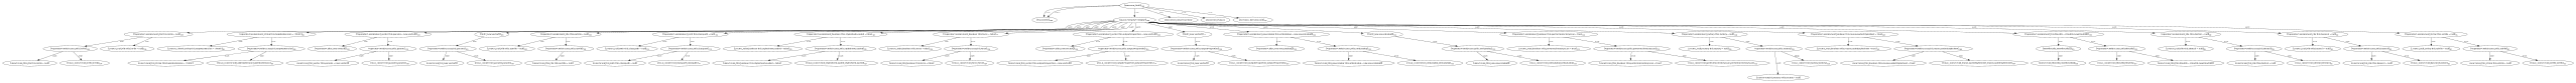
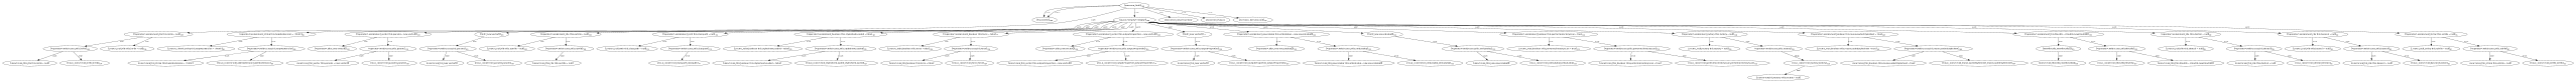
  digraph {
    fontname="Fira Sans"
    node [fontname="Fira Sans"]
    edge [fontname="Fira Sans"]
    n1 [label=<(METHOD,&lt;init&gt;)<SUB>169</SUB>>]
    n2 [label=<(PARAM,this)<SUB>169</SUB>>]
    n3 [label=<(BLOCK,&lt;empty&gt;,&lt;empty&gt;)<SUB>169</SUB>>]
    n4 [label=<(MODIFIER,CONSTRUCTOR)>]
    n5 [label=<(MODIFIER,PUBLIC)>]
    n6 [label=<(METHOD_RETURN,void)<SUB>171</SUB>>]
    n7 [label=<(&lt;operator&gt;.assignment,File this.destDir = null)<SUB>89</SUB>>]
    n8 [label=<(&lt;operator&gt;.assignment,File this.baseDir = null)<SUB>92</SUB>>]
    n9 [label=<(&lt;operator&gt;.assignment,String this.xslFile = null)<SUB>95</SUB>>]
    n10 [label=<(&lt;operator&gt;.assignment,String this.targetExtension = &quot;.html&quot;)<SUB>98</SUB>>]
    n11 [label=<(&lt;operator&gt;.assignment,Vector this.params = new Vector())<SUB>101</SUB>>]
    n12 [label=<(&lt;init&gt;,new Vector())<SUB>101</SUB>>]
    n13 [label=<(&lt;operator&gt;.assignment,File this.inFile = null)<SUB>104</SUB>>]
    n14 [label=<(&lt;operator&gt;.assignment,File this.outFile = null)<SUB>107</SUB>>]
    n15 [label=<(&lt;operator&gt;.assignment,Path this.classpath = null)<SUB>113</SUB>>]
    n16 [label=<(&lt;operator&gt;.assignment,boolean this.stylesheetLoaded = false)<SUB>121</SUB>>]
    n17 [label=<(&lt;operator&gt;.assignment,boolean this.force = false)<SUB>124</SUB>>]
    n18 [label=<(&lt;operator&gt;.assignment,Vector this.outputProperties = new Vector())<SUB>130</SUB>>]
    n19 [label=<(&lt;init&gt;,new Vector())<SUB>130</SUB>>]
    n20 [label=<(&lt;operator&gt;.assignment,XMLCatalog this.xmlCatalog = new XMLCatalog())<SUB>133</SUB>>]
    n21 [label=<(&lt;init&gt;,new XMLCatalog())<SUB>133</SUB>>]
    n22 [label=<(&lt;operator&gt;.assignment,boolean this.performDirectoryScan = true)<SUB>152</SUB>>]
    n23 [label=<(&lt;operator&gt;.assignment,Factory this.factory = null)<SUB>158</SUB>>]
    n24 [label=<(&lt;operator&gt;.assignment,boolean this.reuseLoadedStylesheet = true)<SUB>164</SUB>>]
    n25 [label=<(&lt;operator&gt;.assignment,this.fileUtils = FileUtils.newFileUtils())<SUB>170</SUB>>]
    n26 [label=<(&lt;operator&gt;.fieldAccess,this.destDir)<SUB>89</SUB>>]
    n27 [label=<(LITERAL,null,File this.destDir = null)<SUB>89</SUB>>]
    n28 [label=<(&lt;operator&gt;.fieldAccess,this.baseDir)<SUB>92</SUB>>]
    n29 [label=<(LITERAL,null,File this.baseDir = null)<SUB>92</SUB>>]
    n30 [label=<(&lt;operator&gt;.fieldAccess,this.xslFile)<SUB>95</SUB>>]
    n31 [label=<(LITERAL,null,String this.xslFile = null)<SUB>95</SUB>>]
    n32 [label=<(&lt;operator&gt;.fieldAccess,this.targetExtension)<SUB>98</SUB>>]
    n33 [label=<(LITERAL,&quot;.html&quot;,String this.targetExtension = &quot;.html&quot;)<SUB>98</SUB>>]
    n34 [label=<(&lt;operator&gt;.fieldAccess,this.params)<SUB>101</SUB>>]
    n35 [label=<(&lt;operator&gt;.alloc,new Vector())<SUB>101</SUB>>]
    n36 [label=<(&lt;operator&gt;.fieldAccess,this.params)<SUB>101</SUB>>]
    n37 [label=<(&lt;operator&gt;.fieldAccess,this.inFile)<SUB>104</SUB>>]
    n38 [label=<(LITERAL,null,File this.inFile = null)<SUB>104</SUB>>]
    n39 [label=<(&lt;operator&gt;.fieldAccess,this.outFile)<SUB>107</SUB>>]
    n40 [label=<(LITERAL,null,File this.outFile = null)<SUB>107</SUB>>]
    n41 [label=<(&lt;operator&gt;.fieldAccess,this.classpath)<SUB>113</SUB>>]
    n42 [label=<(LITERAL,null,Path this.classpath = null)<SUB>113</SUB>>]
    n43 [label=<(&lt;operator&gt;.fieldAccess,this.stylesheetLoaded)<SUB>121</SUB>>]
    n44 [label=<(LITERAL,false,boolean this.stylesheetLoaded = false)<SUB>121</SUB>>]
    n45 [label=<(&lt;operator&gt;.fieldAccess,this.force)<SUB>124</SUB>>]
    n46 [label=<(LITERAL,false,boolean this.force = false)<SUB>124</SUB>>]
    n47 [label=<(&lt;operator&gt;.fieldAccess,this.outputProperties)<SUB>130</SUB>>]
    n48 [label=<(&lt;operator&gt;.alloc,new Vector())<SUB>130</SUB>>]
    n49 [label=<(&lt;operator&gt;.fieldAccess,this.outputProperties)<SUB>130</SUB>>]
    n50 [label=<(&lt;operator&gt;.fieldAccess,this.xmlCatalog)<SUB>133</SUB>>]
    n51 [label=<(&lt;operator&gt;.alloc,new XMLCatalog())<SUB>133</SUB>>]
    n52 [label=<(&lt;operator&gt;.fieldAccess,this.xmlCatalog)<SUB>133</SUB>>]
    n53 [label=<(&lt;operator&gt;.fieldAccess,this.performDirectoryScan)<SUB>152</SUB>>]
    n54 [label=<(LITERAL,true,boolean this.performDirectoryScan = true)<SUB>152</SUB>>]
    n55 [label=<(&lt;operator&gt;.fieldAccess,this.factory)<SUB>158</SUB>>]
    n56 [label=<(LITERAL,null,Factory this.factory = null)<SUB>158</SUB>>]
    n57 [label=<(&lt;operator&gt;.fieldAccess,this.reuseLoadedStylesheet)<SUB>164</SUB>>]
    n58 [label=<(LITERAL,true,boolean this.reuseLoadedStylesheet = true)<SUB>164</SUB>>]
    n59 [label=<(&lt;operator&gt;.fieldAccess,this.fileUtils)<SUB>170</SUB>>]
    n60 [label=<(newFileUtils,newFileUtils())<SUB>170</SUB>>]
    n61 [label=<(IDENTIFIER,this,File this.destDir = null)>]
    n62 [label=<(FIELD_IDENTIFIER,destDir,destDir)<SUB>85</SUB>>]
    n63 [label=<(IDENTIFIER,this,File this.baseDir = null)>]
    n64 [label=<(FIELD_IDENTIFIER,baseDir,baseDir)<SUB>92</SUB>>]
    n65 [label=<(IDENTIFIER,this,String this.xslFile = null)>]
    n66 [label=<(FIELD_IDENTIFIER,xslFile,xslFile)<SUB>95</SUB>>]
    n67 [label=<(IDENTIFIER,this,String this.targetExtension = &quot;.html&quot;)>]
    n68 [label=<(FIELD_IDENTIFIER,targetExtension,targetExtension)<SUB>98</SUB>>]
    n69 [label=<(IDENTIFIER,this,Vector this.params = new Vector())>]
    n70 [label=<(FIELD_IDENTIFIER,params,params)<SUB>101</SUB>>]
    n71 [label=<(IDENTIFIER,this,new Vector())>]
    n72 [label=<(FIELD_IDENTIFIER,params,params)<SUB>101</SUB>>]
    n73 [label=<(IDENTIFIER,this,File this.inFile = null)>]
    n74 [label=<(FIELD_IDENTIFIER,inFile,inFile)<SUB>104</SUB>>]
    n75 [label=<(IDENTIFIER,this,File this.outFile = null)>]
-   n76 [label=<(IDENTIFIER,this,Path this.classpath = null)>]
    n77 [label=<(FIELD_IDENTIFIER,classpath,classpath)<SUB>113</SUB>>]
    n78 [label=<(IDENTIFIER,this,boolean this.stylesheetLoaded = false)>]
    n79 [label=<(FIELD_IDENTIFIER,stylesheetLoaded,stylesheetLoaded)<SUB>121</SUB>>]
    n80 [label=<(IDENTIFIER,this,boolean this.force = false)>]
    n81 [label=<(FIELD_IDENTIFIER,force,force)<SUB>124</SUB>>]
    n82 [label=<(IDENTIFIER,this,Vector this.outputProperties = new Vector())>]
    n83 [label=<(FIELD_IDENTIFIER,outputProperties,outputProperties)<SUB>130</SUB>>]
    n84 [label=<(IDENTIFIER,this,new Vector())>]
    n85 [label=<(FIELD_IDENTIFIER,outputProperties,outputProperties)<SUB>130</SUB>>]
    n86 [label=<(IDENTIFIER,this,XMLCatalog this.xmlCatalog = new XMLCatalog())>]
    n87 [label=<(FIELD_IDENTIFIER,xmlCatalog,xmlCatalog)<SUB>133</SUB>>]
    n88 [label=<(IDENTIFIER,this,new XMLCatalog())>]
    n89 [label=<(FIELD_IDENTIFIER,xmlCatalog,xmlCatalog)<SUB>133</SUB>>]
    n90 [label=<(IDENTIFIER,this,boolean this.performDirectoryScan = true)>]
    n91 [label=<(FIELD_IDENTIFIER,performDirectoryScan,performDirectoryScan)<SUB>152</SUB>>]
    n92 [label=<(IDENTIFIER,this,Factory this.factory = null)>]
    n93 [label=<(FIELD_IDENTIFIER,factory,factory)<SUB>158</SUB>>]
    n94 [label=<(IDENTIFIER,this,boolean this.reuseLoadedStylesheet = true)>]
    n95 [label=<(FIELD_IDENTIFIER,reuseLoadedStylesheet,reuseLoadedStylesheet)<SUB>164</SUB>>]
    n96 [label=<(IDENTIFIER,this,this.fileUtils = FileUtils.newFileUtils())>]
    n97 [label=<(FIELD_IDENTIFIER,fileUtils,fileUtils)<SUB>170</SUB>>]
    n98 [label=<(IDENTIFIER,FileUtils,newFileUtils())<SUB>170</SUB>>]
    n1 -> n2 [label="AST: "]
    n1 -> n2 [label="DDG: "]
    n1 -> n3 [label="AST: "]
    n1 -> n4 [label="AST: "]
    n1 -> n5 [label="AST: "]
    n1 -> n6 [label="AST: "]
    n3 -> n7 [label="AST: "]
    n3 -> n8 [label="AST: "]
    n3 -> n9 [label="AST: "]
    n3 -> n10 [label="AST: "]
    n3 -> n11 [label="AST: "]
    n3 -> n12 [label="AST: "]
-   n3 -> n13 [label="AST: "]
+   n1 -> n13 [label="AST: "]
    n3 -> n14 [label="AST: "]
    n3 -> n15 [label="AST: "]
    n3 -> n16 [label="AST: "]
    n3 -> n17 [label="AST: "]
    n3 -> n18 [label="AST: "]
    n3 -> n19 [label="AST: "]
    n3 -> n20 [label="AST: "]
    n3 -> n21 [label="AST: "]
    n3 -> n22 [label="AST: "]
    n3 -> n23 [label="AST: "]
    n3 -> n24 [label="AST: "]
    n3 -> n25 [label="AST: "]
    n7 -> n26 [label="AST: "]
    n7 -> n27 [label="AST: "]
    n8 -> n28 [label="AST: "]
    n8 -> n29 [label="AST: "]
    n9 -> n30 [label="AST: "]
    n9 -> n31 [label="AST: "]
    n10 -> n32 [label="AST: "]
    n10 -> n33 [label="AST: "]
    n11 -> n34 [label="AST: "]
    n11 -> n35 [label="AST: "]
    n12 -> n36 [label="AST: "]
    n13 -> n37 [label="AST: "]
    n13 -> n38 [label="AST: "]
    n14 -> n39 [label="AST: "]
    n14 -> n40 [label="AST: "]
    n15 -> n41 [label="AST: "]
    n15 -> n42 [label="AST: "]
    n16 -> n43 [label="AST: "]
    n16 -> n44 [label="AST: "]
    n17 -> n45 [label="AST: "]
    n17 -> n46 [label="AST: "]
    n18 -> n47 [label="AST: "]
    n18 -> n48 [label="AST: "]
    n19 -> n49 [label="AST: "]
    n20 -> n50 [label="AST: "]
    n20 -> n51 [label="AST: "]
    n21 -> n52 [label="AST: "]
    n22 -> n53 [label="AST: "]
    n22 -> n54 [label="AST: "]
    n23 -> n55 [label="AST: "]
    n23 -> n56 [label="AST: "]
    n24 -> n57 [label="AST: "]
    n24 -> n58 [label="AST: "]
    n25 -> n59 [label="AST: "]
    n25 -> n60 [label="AST: "]
    n26 -> n61 [label="AST: "]
    n26 -> n62 [label="AST: "]
    n28 -> n63 [label="AST: "]
    n28 -> n64 [label="AST: "]
    n30 -> n65 [label="AST: "]
    n30 -> n66 [label="AST: "]
    n32 -> n67 [label="AST: "]
    n32 -> n68 [label="AST: "]
    n34 -> n69 [label="AST: "]
    n34 -> n70 [label="AST: "]
    n36 -> n71 [label="AST: "]
    n36 -> n72 [label="AST: "]
    n37 -> n73 [label="AST: "]
    n37 -> n74 [label="AST: "]
    n39 -> n75 [label="AST: "]
-   n41 -> n76 [label="AST: "]
    n41 -> n77 [label="AST: "]
    n43 -> n78 [label="AST: "]
    n43 -> n79 [label="AST: "]
    n45 -> n80 [label="AST: "]
    n45 -> n81 [label="AST: "]
    n47 -> n82 [label="AST: "]
    n47 -> n83 [label="AST: "]
    n49 -> n84 [label="AST: "]
    n49 -> n85 [label="AST: "]
    n50 -> n86 [label="AST: "]
    n50 -> n87 [label="AST: "]
    n52 -> n88 [label="AST: "]
    n52 -> n89 [label="AST: "]
    n53 -> n90 [label="AST: "]
    n53 -> n91 [label="AST: "]
-   n55 -> n92 [label="AST: "]
+   n93 -> n92 [label="AST: "]
    n55 -> n93 [label="DDG: "]
    n57 -> n94 [label="AST: "]
    n57 -> n95 [label="AST: "]
    n59 -> n96 [label="AST: "]
    n59 -> n97 [label="AST: "]
    n60 -> n98 [label="AST: "]
  }
